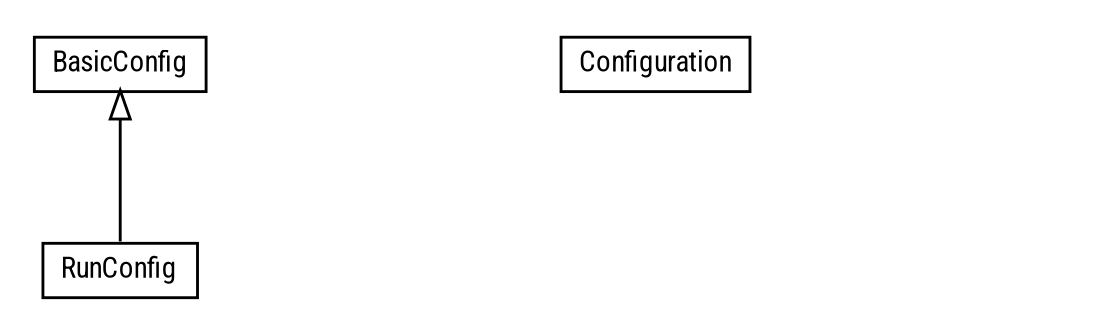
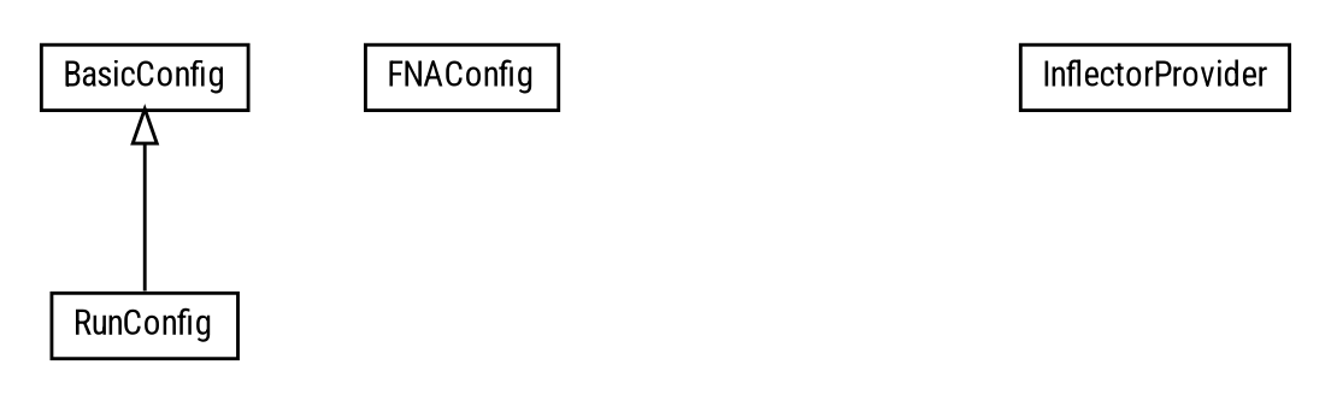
  digraph {
    nodesep=0.25
    ranksep=0.5
    fontname="Roboto Condensed"
    node [fontcolor=black fontname="Roboto Condensed" fontsize=10.0 shape=plaintext]
    n1 [label=<<table title="edu.arizona.biosemantics.semanticmarkup.config.RunConfig" border="0" cellborder="1" cellspacing="0" cellpadding="2" port="p" href="./RunConfig.html"> 		<tr><td><table border="0" cellspacing="0" cellpadding="1"> <tr><td align="center" balign="center"> RunConfig </td></tr> 		</table></td></tr> 		</table>>]
-   n3 [label=<<table title="edu.arizona.biosemantics.semanticmarkup.config.Configuration" border="0" cellborder="1" cellspacing="0" cellpadding="2" port="p" href="./Configuration.html"> 		<tr><td><table border="0" cellspacing="0" cellpadding="1"> <tr><td align="center" balign="center"> Configuration </td></tr> 		</table></td></tr> 		</table>>]
+   n2 [label=<<table title="edu.arizona.biosemantics.semanticmarkup.config.FNAConfig" border="0" cellborder="1" cellspacing="0" cellpadding="2" port="p" href="./FNAConfig.html"> 		<tr><td><table border="0" cellspacing="0" cellpadding="1"> <tr><td align="center" balign="center"> FNAConfig </td></tr> 		</table></td></tr> 		</table>>]
    n4 [label=<<table title="edu.arizona.biosemantics.semanticmarkup.config.BasicConfig" border="0" cellborder="1" cellspacing="0" cellpadding="2" port="p" href="./BasicConfig.html"> 		<tr><td><table border="0" cellspacing="0" cellpadding="1"> <tr><td align="center" balign="center"> BasicConfig </td></tr> 		</table></td></tr> 		</table>>]
+   n5 [label=<<table title="edu.arizona.biosemantics.semanticmarkup.config.BasicConfig.InflectorProvider" border="0" cellborder="1" cellspacing="0" cellpadding="2" port="p" href="./BasicConfig.InflectorProvider.html"> 		<tr><td><table border="0" cellspacing="0" cellpadding="1"> <tr><td align="center" balign="center"> InflectorProvider </td></tr> 		</table></td></tr> 		</table>>]
    n4 -> n1 [arrowtail=empty dir=back fontname="Roboto Condensed" fontsize=10 headport=p labelfontname=arial labelfontsize=10 tailport=p]
  }
